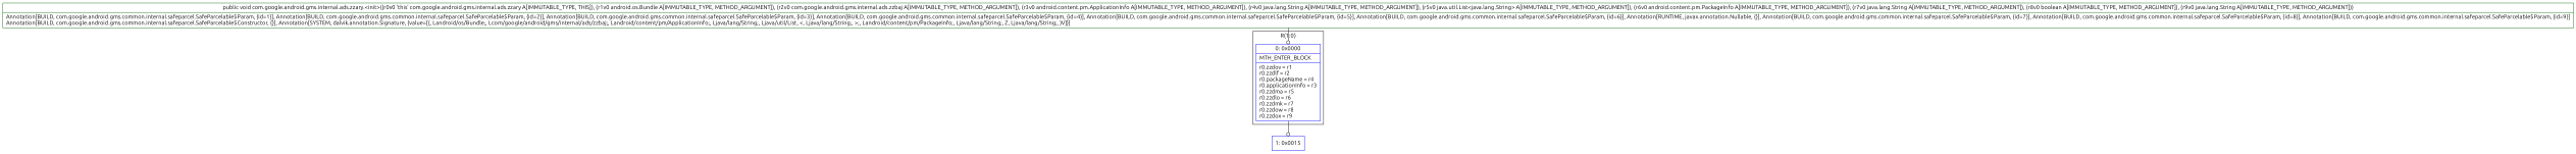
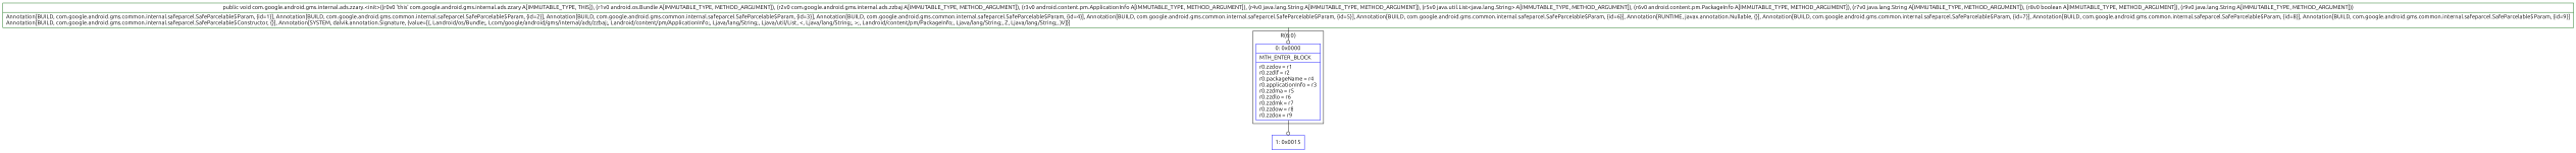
  digraph {
    fontname=Ubuntu
    node [color=blue shape=record fontname=Ubuntu]
    edge [arrowhead=odot fontname=Ubuntu]
    n1 [label="{0\:\ 0x0000|MTH_ENTER_BLOCK\l|r0.zzdov = r1\lr0.zzdlf = r2\lr0.packageName = r4\lr0.applicationInfo = r3\lr0.zzdma = r5\lr0.zzdlo = r6\lr0.zzdmk = r7\lr0.zzdow = r8\lr0.zzdox = r9\l}"]
    n2 [label="{1\:\ 0x0015}"]
    n3 [label="{public void com.google.android.gms.internal.ads.zzary.\<init\>((r0v0 'this' com.google.android.gms.internal.ads.zzary A[IMMUTABLE_TYPE, THIS]), (r1v0 android.os.Bundle A[IMMUTABLE_TYPE, METHOD_ARGUMENT]), (r2v0 com.google.android.gms.internal.ads.zzbaj A[IMMUTABLE_TYPE, METHOD_ARGUMENT]), (r3v0 android.content.pm.ApplicationInfo A[IMMUTABLE_TYPE, METHOD_ARGUMENT]), (r4v0 java.lang.String A[IMMUTABLE_TYPE, METHOD_ARGUMENT]), (r5v0 java.util.List\<java.lang.String\> A[IMMUTABLE_TYPE, METHOD_ARGUMENT]), (r6v0 android.content.pm.PackageInfo A[IMMUTABLE_TYPE, METHOD_ARGUMENT]), (r7v0 java.lang.String A[IMMUTABLE_TYPE, METHOD_ARGUMENT]), (r8v0 boolean A[IMMUTABLE_TYPE, METHOD_ARGUMENT]), (r9v0 java.lang.String A[IMMUTABLE_TYPE, METHOD_ARGUMENT]))  | Annotation[BUILD, com.google.android.gms.common.internal.safeparcel.SafeParcelable$Param, \{id=1\}], Annotation[BUILD, com.google.android.gms.common.internal.safeparcel.SafeParcelable$Param, \{id=2\}], Annotation[BUILD, com.google.android.gms.common.internal.safeparcel.SafeParcelable$Param, \{id=3\}], Annotation[BUILD, com.google.android.gms.common.internal.safeparcel.SafeParcelable$Param, \{id=4\}], Annotation[BUILD, com.google.android.gms.common.internal.safeparcel.SafeParcelable$Param, \{id=5\}], Annotation[BUILD, com.google.android.gms.common.internal.safeparcel.SafeParcelable$Param, \{id=6\}], Annotation[RUNTIME, javax.annotation.Nullable, \{\}], Annotation[BUILD, com.google.android.gms.common.internal.safeparcel.SafeParcelable$Param, \{id=7\}], Annotation[BUILD, com.google.android.gms.common.internal.safeparcel.SafeParcelable$Param, \{id=8\}], Annotation[BUILD, com.google.android.gms.common.internal.safeparcel.SafeParcelable$Param, \{id=9\}]\lAnnotation[BUILD, com.google.android.gms.common.internal.safeparcel.SafeParcelable$Constructor, \{\}], Annotation[SYSTEM, dalvik.annotation.Signature, \{value=[(, Landroid\/os\/Bundle;, Lcom\/google\/android\/gms\/internal\/ads\/zzbaj;, Landroid\/content\/pm\/ApplicationInfo;, Ljava\/lang\/String;, Ljava\/util\/List, \<, Ljava\/lang\/String;, \>;, Landroid\/content\/pm\/PackageInfo;, Ljava\/lang\/String;, Z, Ljava\/lang\/String;, )V]\}]\l}" color=darkgreen]
    subgraph cluster_1 {
-     label="R(1:0)"
+     label="R(6:0)"
      n1
    }
    n1 -> n2
    n3 -> n1
  }
